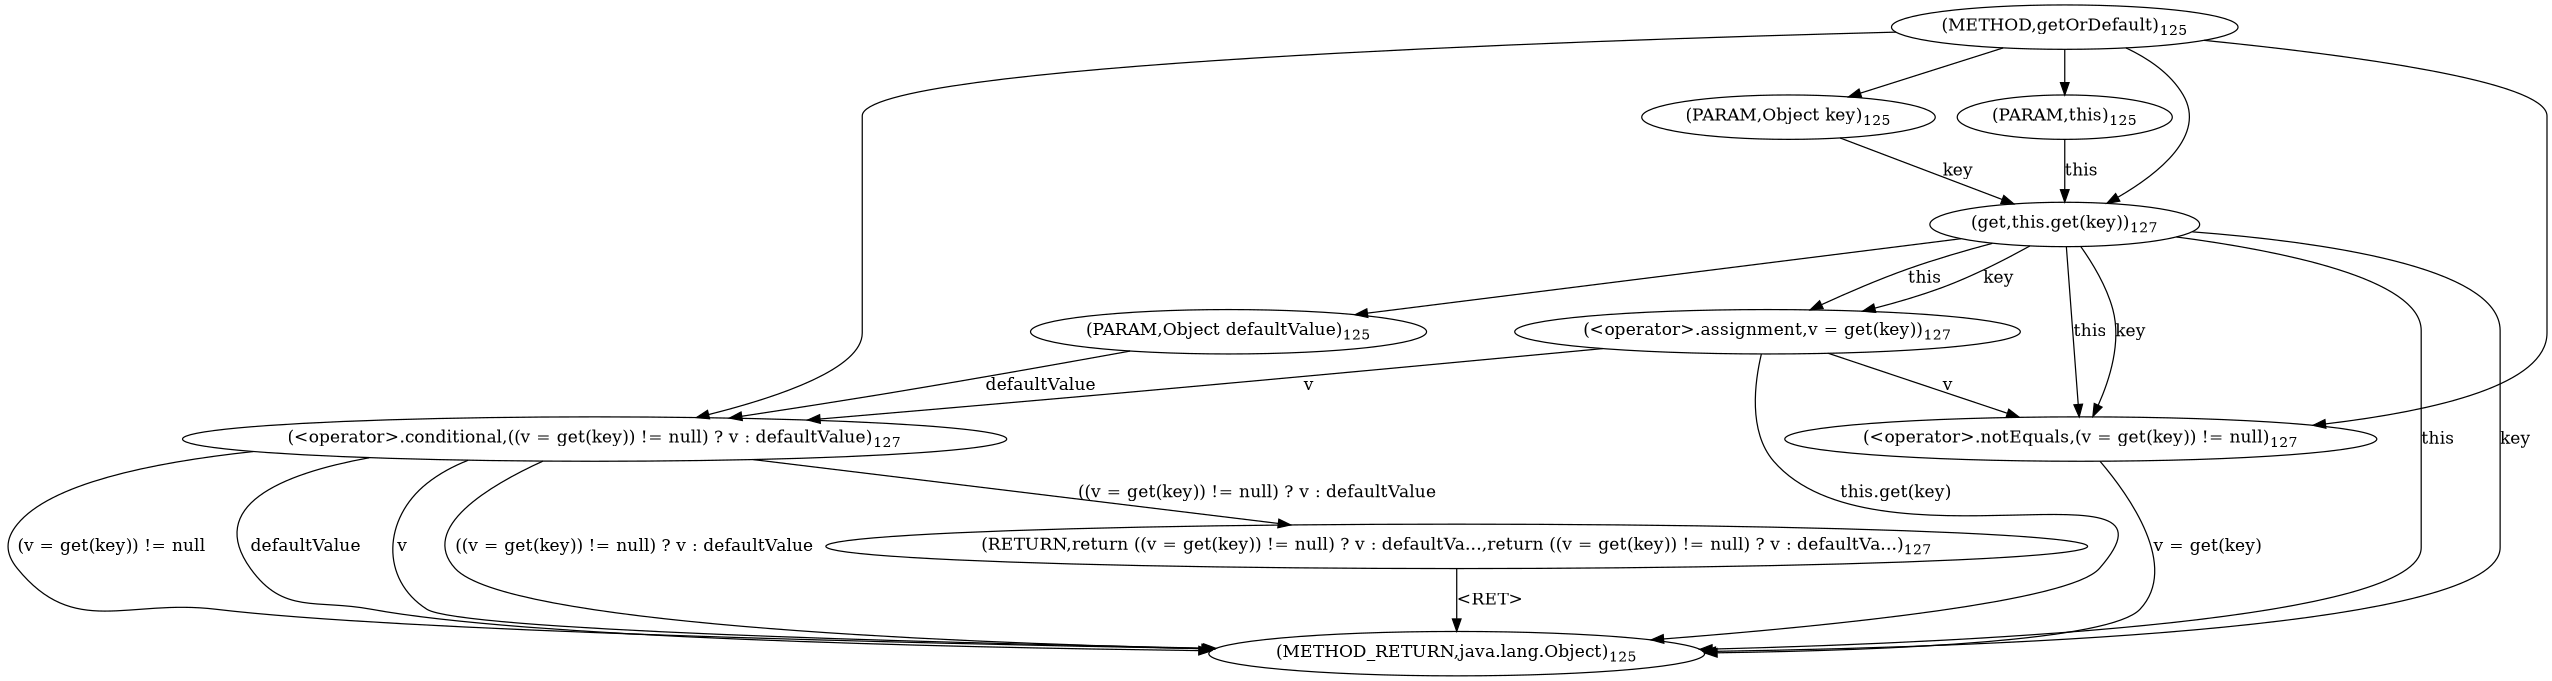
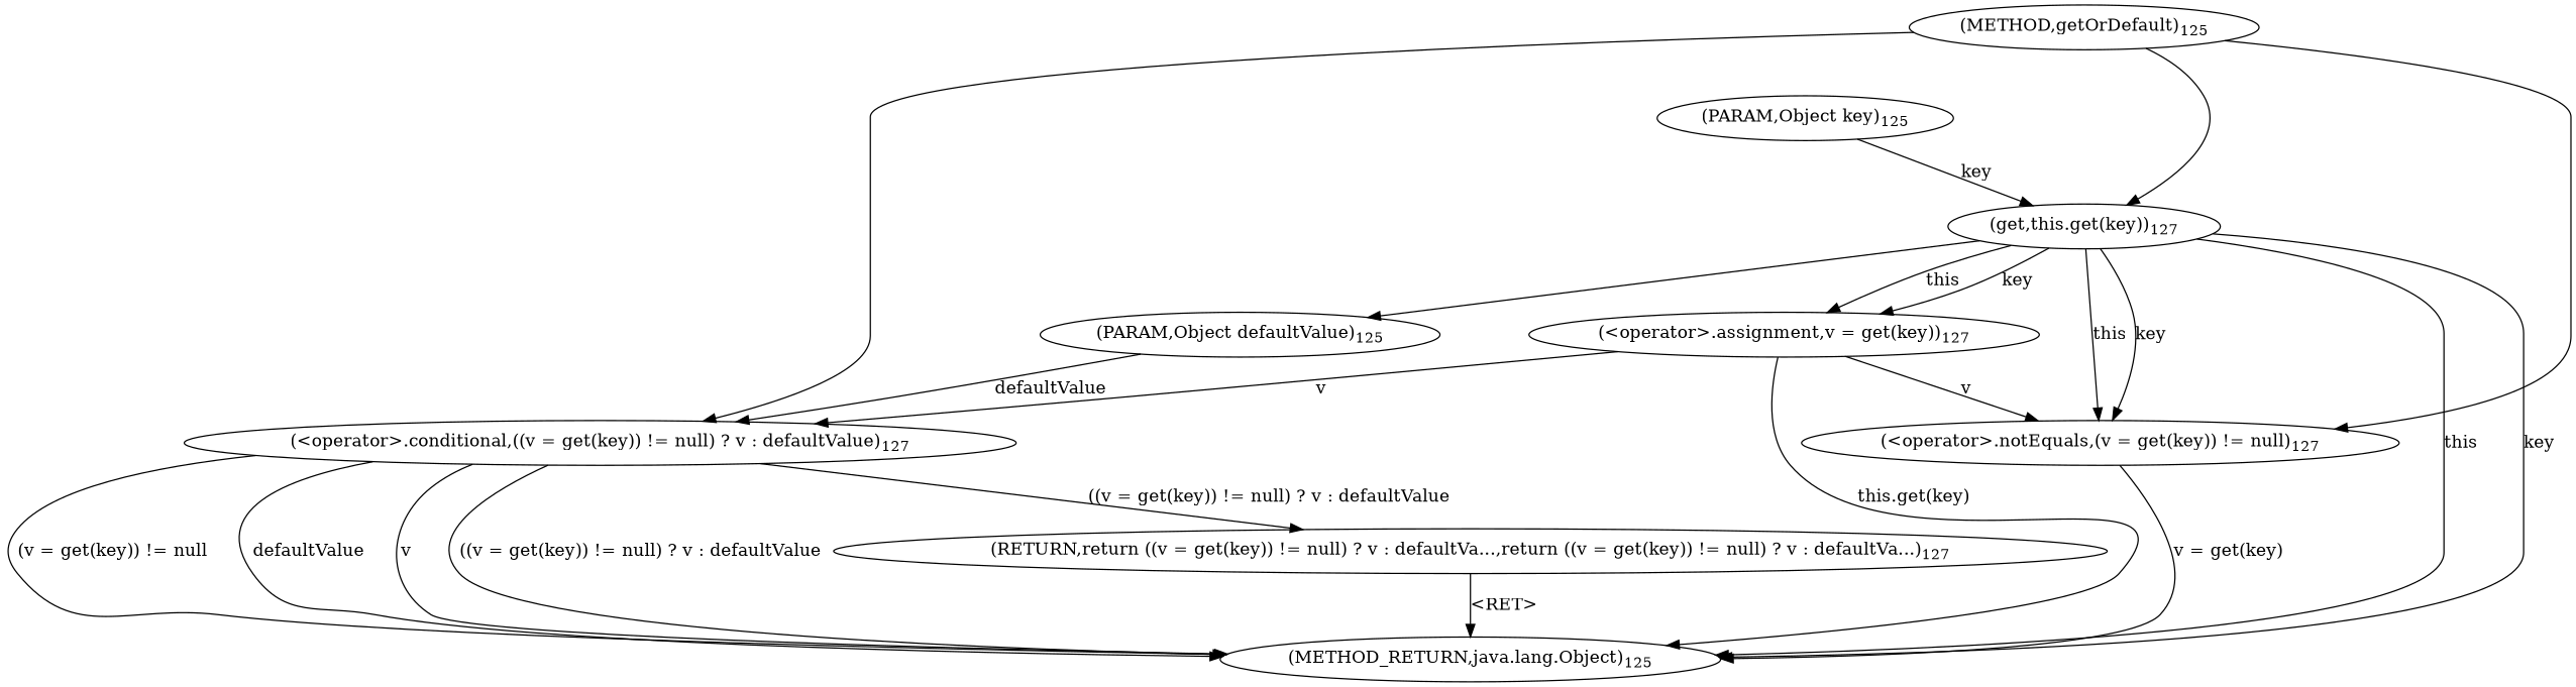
  digraph {
    n1 [label=<(METHOD,getOrDefault)<SUB>125</SUB>>]
-   n2 [label=<(PARAM,this)<SUB>125</SUB>>]
    n3 [label=<(PARAM,Object key)<SUB>125</SUB>>]
    n4 [label=<(&lt;operator&gt;.conditional,((v = get(key)) != null) ? v : defaultValue)<SUB>127</SUB>>]
    n5 [label=<(&lt;operator&gt;.notEquals,(v = get(key)) != null)<SUB>127</SUB>>]
    n6 [label=<(get,this.get(key))<SUB>127</SUB>>]
    n7 [label=<(PARAM,Object defaultValue)<SUB>125</SUB>>]
    n8 [label=<(METHOD_RETURN,java.lang.Object)<SUB>125</SUB>>]
    n9 [label=<(RETURN,return ((v = get(key)) != null) ? v : defaultVa...,return ((v = get(key)) != null) ? v : defaultVa...)<SUB>127</SUB>>]
    n10 [label=<(&lt;operator&gt;.assignment,v = get(key))<SUB>127</SUB>>]
-   n1 -> n2
-   n1 -> n3
    n1 -> n4
    n1 -> n5
    n1 -> n6
-   n2 -> n6 [label=this]
    n3 -> n6 [label=key]
    n4 -> n8 [label="(v = get(key)) != null"]
    n4 -> n8 [label=defaultValue]
    n4 -> n8 [label=v]
    n4 -> n8 [label="((v = get(key)) != null) ? v : defaultValue"]
    n4 -> n9 [label="((v = get(key)) != null) ? v : defaultValue"]
    n5 -> n8 [label="v = get(key)"]
    n6 -> n5 [label=this]
    n6 -> n5 [label=key]
    n6 -> n7
    n6 -> n8 [label=this]
    n6 -> n8 [label=key]
    n6 -> n10 [label=this]
    n6 -> n10 [label=key]
    n7 -> n4 [label=defaultValue]
    n9 -> n8 [label="&lt;RET&gt;"]
    n10 -> n4 [label=v]
    n10 -> n5 [label=v]
    n10 -> n8 [label="this.get(key)"]
  }
